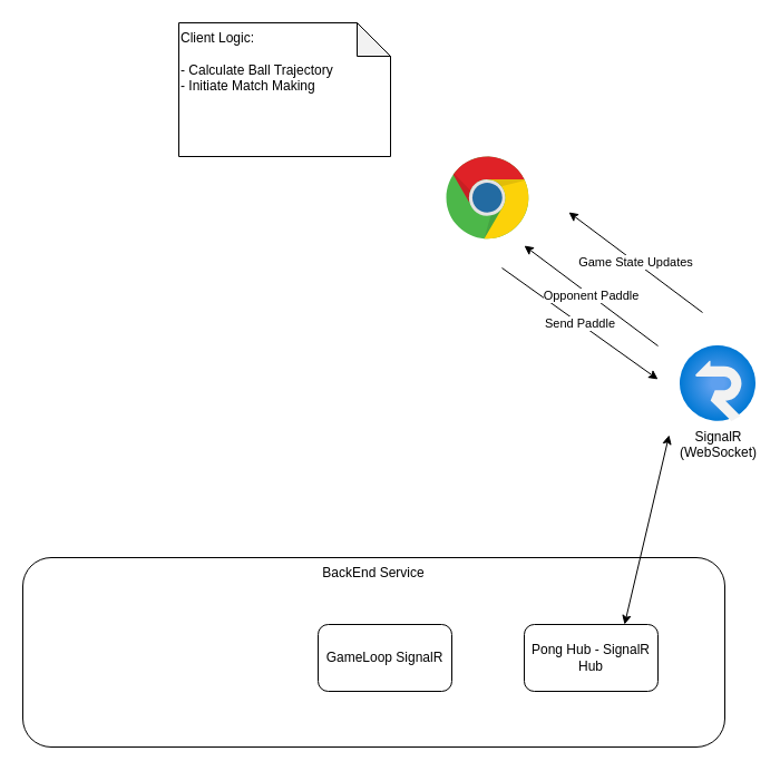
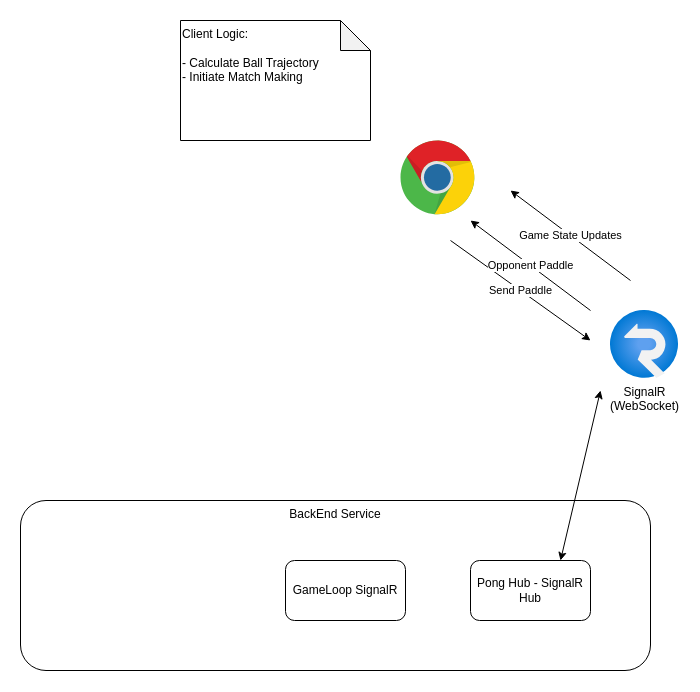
  <mxCell id="0" />
  <mxCell id="1" parent="0" />
  <mxCell id="2" value="BackEnd Service" style="rounded=1;whiteSpace=wrap;html=1;verticalAlign=top;" vertex="1" parent="1"><mxGeometry x="20" y="500" width="630" height="170" as="geometry" /></mxCell>
  <mxCell id="3" value="" style="dashed=0;outlineConnect=0;html=1;align=center;labelPosition=center;verticalLabelPosition=bottom;verticalAlign=top;shape=mxgraph.weblogos.chrome" vertex="1" parent="1"><mxGeometry x="400" y="140" width="74.8" height="75.4" as="geometry" /></mxCell>
  <mxCell id="4" value="SignalR&lt;div&gt;(WebSocket)&lt;/div&gt;" style="image;aspect=fixed;html=1;points=[];align=center;fontSize=12;image=img/lib/azure2/web/SignalR.svg;" vertex="1" parent="1"><mxGeometry x="610" y="310" width="68" height="68" as="geometry" /></mxCell>
  <mxCell id="5" value="Send Paddle" style="endArrow=classic;html=1;rounded=0;" edge="1" parent="1"><mxGeometry width="50" height="50" relative="1" as="geometry"><mxPoint x="450" y="240" as="sourcePoint" /><mxPoint x="590" y="340" as="targetPoint" /></mxGeometry></mxCell>
  <mxCell id="6" value="Opponent Paddle" style="endArrow=classic;html=1;rounded=0;" edge="1" parent="1"><mxGeometry width="50" height="50" relative="1" as="geometry"><mxPoint x="590" y="310" as="sourcePoint" /><mxPoint x="470" y="220" as="targetPoint" /></mxGeometry></mxCell>
- <mxCell id="7" value="Client Logic:&lt;br&gt;&lt;br&gt;&lt;div&gt;- Calculate Ball Trajectory&lt;br&gt;- Initiate Match Making&lt;/div&gt;" style="shape=note;whiteSpace=wrap;html=1;backgroundOutline=1;darkOpacity=0.05;align=left;verticalAlign=top;" vertex="1" parent="1"><mxGeometry x="160" y="20" width="190" height="120" as="geometry" /></mxCell>
+ <mxCell id="7" value="Client Logic:&lt;br&gt;&lt;br&gt;&lt;div&gt;- Calculate Ball Trajectory&lt;br&gt;- Initiate Match Making&lt;/div&gt;" style="shape=note;whiteSpace=wrap;html=1;backgroundOutline=1;darkOpacity=0.05;align=left;verticalAlign=top;" vertex="1" parent="1"><mxGeometry x="180" y="20" width="190" height="120" as="geometry" /></mxCell>
  <mxCell id="8" value="Game State Updates" style="endArrow=classic;html=1;rounded=0;" edge="1" parent="1"><mxGeometry width="50" height="50" relative="1" as="geometry"><mxPoint x="630" y="280" as="sourcePoint" /><mxPoint x="510" y="190" as="targetPoint" /></mxGeometry></mxCell>
  <mxCell id="9" value="Pong Hub - SignalR Hub" style="rounded=1;whiteSpace=wrap;html=1;" vertex="1" parent="1"><mxGeometry x="470" y="560" width="120" height="60" as="geometry" /></mxCell>
  <mxCell id="10" value="" style="endArrow=classic;startArrow=classic;html=1;rounded=0;exitX=0.75;exitY=0;exitDx=0;exitDy=0;" edge="1" parent="1" source="9"><mxGeometry width="50" height="50" relative="1" as="geometry"><mxPoint x="530" y="490" as="sourcePoint" /><mxPoint x="600" y="390" as="targetPoint" /></mxGeometry></mxCell>
  <mxCell id="11" value="GameLoop SignalR" style="rounded=1;whiteSpace=wrap;html=1;" vertex="1" parent="1"><mxGeometry x="285" y="560" width="120" height="60" as="geometry" /></mxCell>
